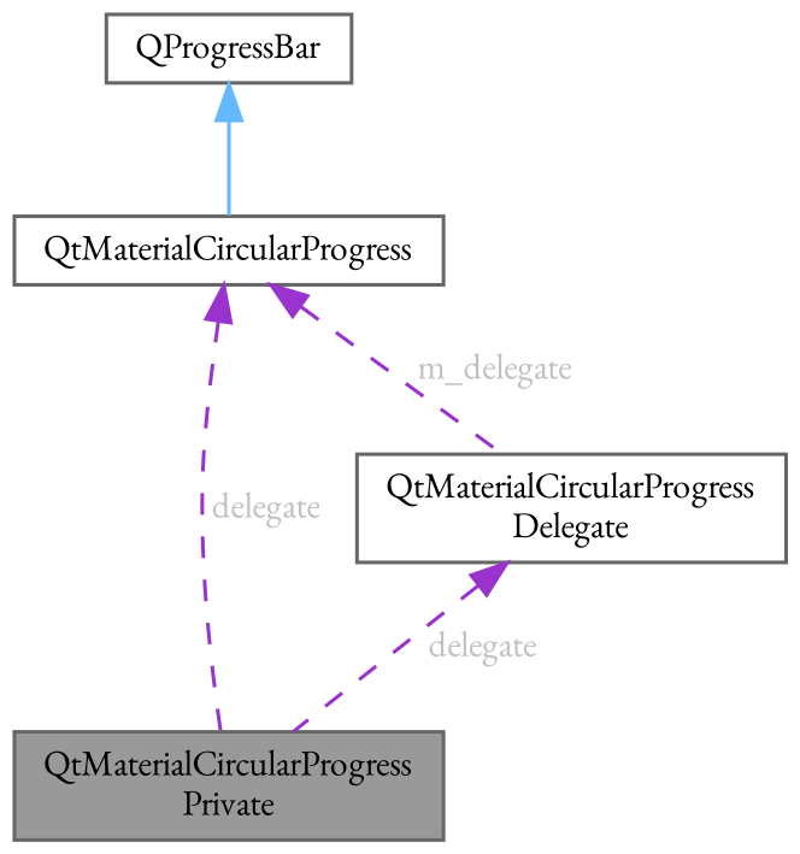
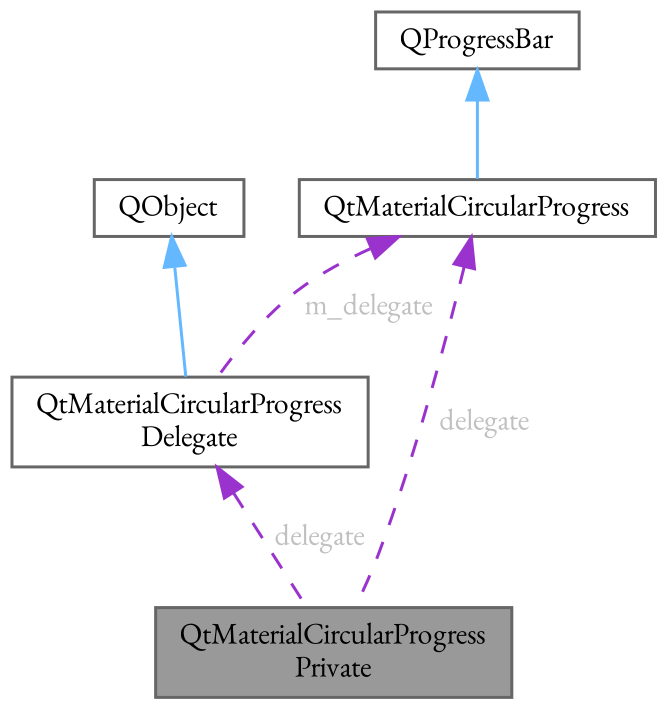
  digraph {
    fontname="EB Garamond"
    node [color=gray40 fillcolor=white fontname="EB Garamond" fontsize=10 shape=box style=filled]
    edge [color=darkorchid3 dir=back fontcolor=grey fontname="EB Garamond" fontsize=10 labelfontname=Helvetica labelfontsize=10 style=dashed]
    n1 [fillcolor=grey60 fontcolor=black height=0.2 label="QtMaterialCircularProgress\lPrivate" width=0.4]
    n2 [height=0.2 label=QtMaterialCircularProgress width=0.4]
    n3 [height=0.2 label="QtMaterialCircularProgress\lDelegate" width=0.4]
    n4 [height=0.2 label=QProgressBar width=0.4]
+   n5 [height=0.2 label=QObject width=0.4]
    n2 -> n1 [label=" delegate"]
    n2 -> n3 [label=" m_delegate"]
    n3 -> n1 [label=" delegate"]
    n4 -> n2 [color=steelblue1 style=solid fontcolor=""]
+   n5 -> n3 [color=steelblue1 style=solid fontcolor=""]
  }
